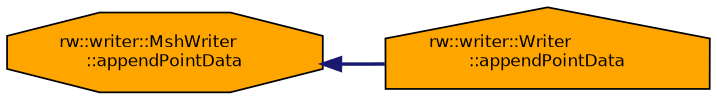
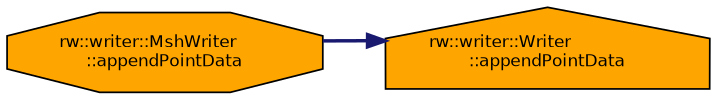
  digraph {
    rankdir=LR
    node [color=black fillcolor=orange fontname=Helvetica fontsize=10 style=filled]
    n1 [fontcolor=black height=0.2 label="rw::writer::MshWriter\l::appendPointData" shape=octagon width=0.4]
    n2 [height=0.2 label="rw::writer::Writer\l::appendPointData" shape=house width=0.4]
-   n1 -> n2 [color=midnightblue dir=back fontname=Helvetica fontsize=10 labelfontname=Helvetica labelfontsize=10 style=bold]
+   n2 -> n1 [color=midnightblue dir=back fontname=Helvetica fontsize=10 labelfontname=Helvetica labelfontsize=10 style=bold]
  }
